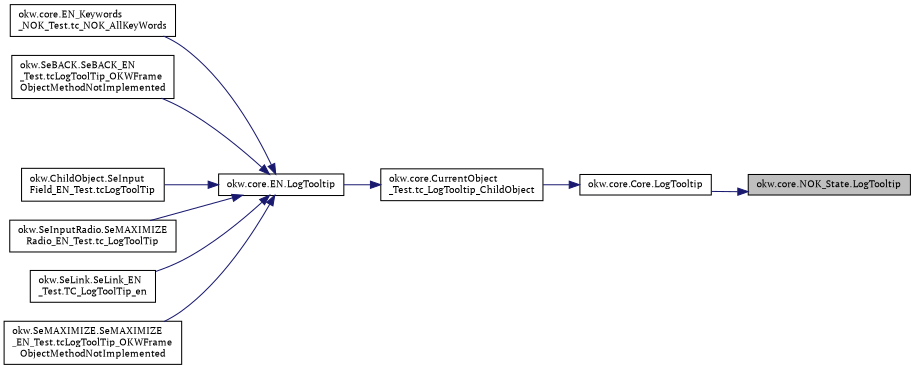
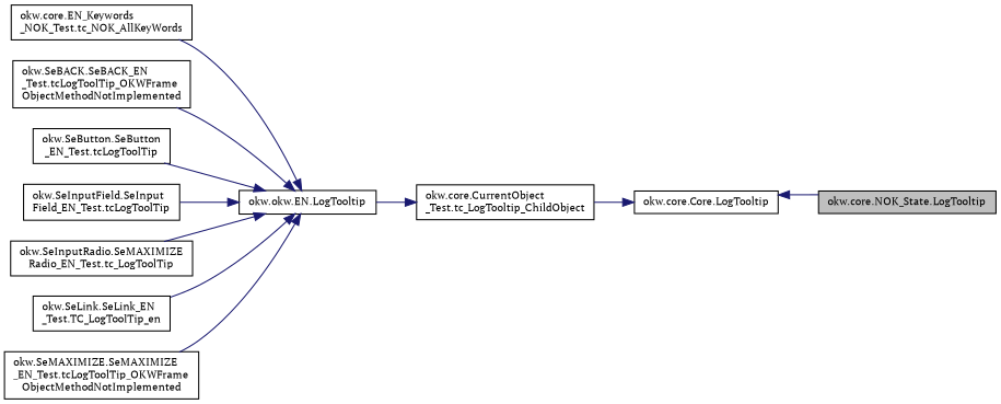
  digraph {
    fontname="PT Serif"
    rankdir=RL
    node [color=black fillcolor=white fontname="PT Serif" fontsize=10 shape=record style=filled]
    edge [color=midnightblue dir=back fontname="PT Serif" fontsize=10 labelfontname=Helvetica labelfontsize=10 style=solid]
    n1 [fillcolor=grey75 fontcolor=black height=0.2 label="okw.core.NOK_State.LogTooltip" width=0.4]
    n2 [height=0.2 label="okw.core.Core.LogTooltip" width=0.4]
    n3 [height=0.2 label="okw.core.CurrentObject\l_Test.tc_LogTooltip_ChildObject" width=0.4]
-   n4 [height=0.2 label="okw.core.EN.LogTooltip" width=0.4]
+   n4 [height=0.2 label="okw.okw.EN.LogTooltip" width=0.4]
    n5 [height=0.2 label="okw.core.EN_Keywords\l_NOK_Test.tc_NOK_AllKeyWords" width=0.4]
    n6 [height=0.2 label="okw.SeBACK.SeBACK_EN\l_Test.tcLogToolTip_OKWFrame\lObjectMethodNotImplemented" width=0.4]
-   n8 [height=0.2 label="okw.ChildObject.SeInput\lField_EN_Test.tcLogToolTip" width=0.4]
+   n7 [height=0.2 label="okw.SeButton.SeButton\l_EN_Test.tcLogToolTip" width=0.4]
+   n8 [height=0.2 label="okw.SeInputField.SeInput\lField_EN_Test.tcLogToolTip" width=0.4]
    n9 [height=0.2 label="okw.SeInputRadio.SeMAXIMIZE\lRadio_EN_Test.tc_LogToolTip" width=0.4]
    n10 [height=0.2 label="okw.SeLink.SeLink_EN\l_Test.TC_LogToolTip_en" width=0.4]
    n11 [height=0.2 label="okw.SeMAXIMIZE.SeMAXIMIZE\l_EN_Test.tcLogToolTip_OKWFrame\lObjectMethodNotImplemented" width=0.4]
-   n1 -> n2
+   n2 -> n1
    n2 -> n3
    n3 -> n4
    n4 -> n5
    n4 -> n6
+   n4 -> n7
    n4 -> n8
    n4 -> n9
    n4 -> n10
    n4 -> n11
  }
